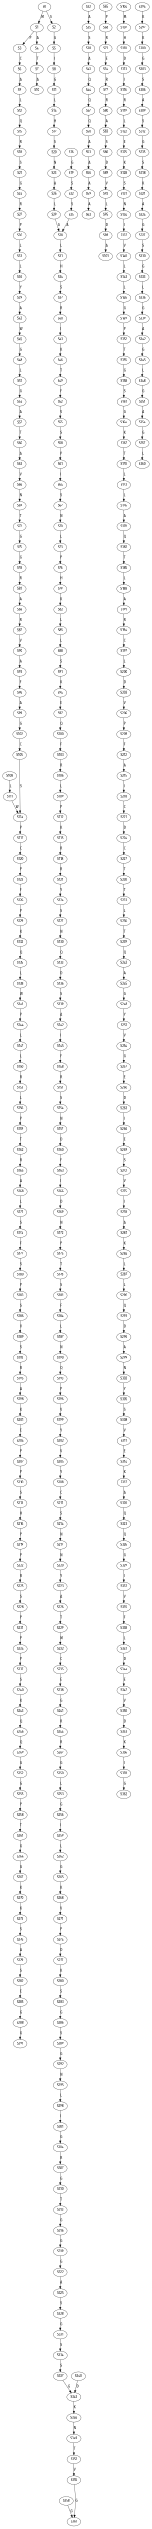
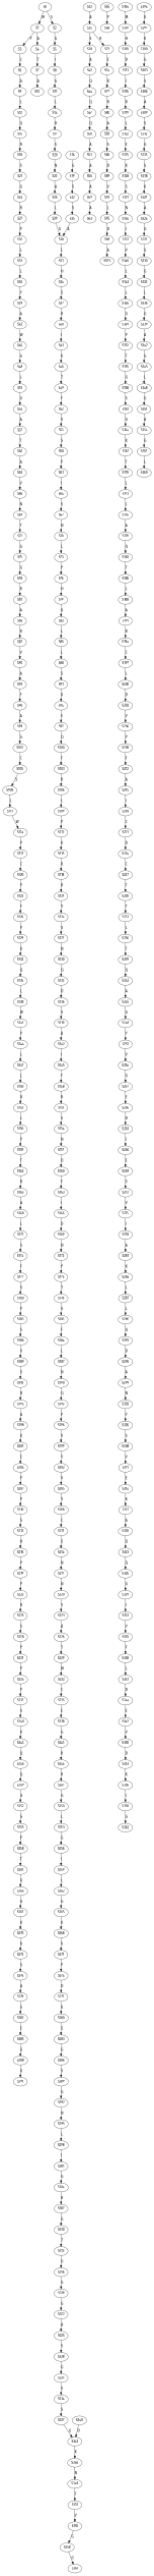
  strict digraph {
    fontname="Fira Sans"
    node [fontname="Fira Sans"]
    edge [fontname="Fira Sans"]
    S0
    S1
    S2
    S3
    S4
    S5
    S6
    S7
    S8
    S9
    S10
    S11
    S12
    S14
    S15
    S17
    S18
    S16
    S19
    S20
    S21
    S22
    S23
    S24
    S25
    S26
    S27
    S28
    S29
    S30
    S31
    S33
    S34
    S32
    S35
    S36
    S37
    S38
    S39
    S40
    S41
    S42
    S43
    S44
    S45
    S46
    S47
    S48
    S49
    S50
    S51
    S52
    S53
    S54
    S55
    S56
    S57
    S58
    S59
    S60
    S61
    S62
    S63
    S64
    S66
    S67
    S65
    S68
    S69
    S70
    S71
    S72
    S73
    S74
    S75
    S76
    S77
    S78
    S79
    S80
    S81
    S82
    S83
    S84
    S85
    S86
    S87
    S88
    S89
    S90
    S91
    S92
    S93
    S94
    S95
    S96
    S97
    S98
    S99
    S100
    S101
    S102
    S103
    S105
    S106
    S104
    S107
    S108
    S109
    S110
    S111
    S112
    S113
    S114
    S115
    S116
    S117
    S118
    S119
    S120
    S121
    S122
    S123
    S124
    S125
    S126
    S127
    S128
    S129
    S130
    S131
    S132
    S133
    S134
    S135
    S136
    S137
    S138
    S139
    S140
    S141
    S142
    S143
    S144
    S145
    S146
    S147
    S148
    S149
    S150
    S151
    S152
    S153
    S154
    S155
    S156
    S157
    S158
    S159
    S160
    S161
    S162
    S163
    S164
    S165
    S166
    S167
    S168
    S169
    S170
    S171
    S172
    S173
    S174
    S175
    S176
    S177
    S178
    S179
    S180
    S181
    S182
    S183
    S184
    S185
    S186
    S187
    S188
    S189
    S190
    S191
    S192
    S193
    S194
    S195
    S196
    S197
    S198
    S199
    S200
    S201
    S202
    S203
    S204
    S205
    S206
    S207
    S208
    S209
    S210
    S211
    S212
    S213
    S214
    S215
    S216
    S217
    S218
    S219
    S220
    S221
    S222
    S223
    S224
    S225
    S226
    S227
    S228
    S229
    S230
    S231
    S232
    S233
    S234
    S235
    S236
    S237
    S238
    S239
    S240
    S241
    S242
    S243
    S244
    S245
    S246
    S247
    S248
    S249
    S250
    S251
    S252
    S253
    S254
    S255
    S256
    S257
    S258
    S259
    S260
    S261
    S262
    S263
    S264
    S265
    S266
    S267
    S268
    S269
    S270
    S271
    S272
    S273
    S274
    S275
    S276
    S277
    S278
    S279
    S280
    S281
    S282
    S283
    S284
    S285
    S286
    S287
    S288
    S289
    S290
    S291
    S292
    S293
    S295
    S296
    S294
    S297
    S298
    S299
    S300
    S301
    S302
    S303
    S304
    S305
    S306
    S307
    S308
    S309
    S310
    S311
    S312
    S313
    S314
    S315
    S316
    S317
    S318
    S319
    S320
    S321
    S322
    S323
    S324
    S325
    S326
    S327
    S328
    S329
    S330
    S331
    S332
    S333
    S334
    S335
    S336
    S337
    S338
    S339
    S343
    S341
    S342
    S340
    S344
    S345
    S346
    S347
    S348
    S349
    S350
    S351
    S352
    S353
    S354
    S355
    S356
    S357
    S358
    S359
    S360
    S361
    S362
    S0 -> S1 [label=M]
    S0 -> S2 [label=S]
    S1 -> S3 [label=P]
    S1 -> S4 [label=A]
    S2 -> S5 [label=G]
    S3 -> S6 [label=C]
    S4 -> S7 [label=T]
    S5 -> S8 [label=I]
    S6 -> S9 [label=A]
    S7 -> S10 [label=A]
    S8 -> S11 [label=G]
    S9 -> S12 [label=L]
    S11 -> S14 [label=L]
    S12 -> S15 [label=Q]
    S14 -> S17 [label=H]
    S15 -> S18 [label=R]
    S17 -> S20 [label=S]
    S18 -> S21 [label=S]
    S16 -> S19 [label=G]
    S19 -> S22 [label=S]
    S20 -> S23 [label=N]
    S21 -> S24 [label=G]
    S22 -> S25 [label=S]
    S23 -> S26 [label=A]
    S24 -> S27 [label=R]
    S25 -> S28 [label=A]
    S26 -> S29 [label=L]
    S27 -> S30 [label=P]
    S28 -> S31 [label=L]
    S29 -> S28 [label=G]
    S30 -> S33 [label=L]
    S31 -> S34 [label=H]
    S33 -> S36 [label=L]
    S34 -> S37 [label=S]
    S32 -> S35 [label=A]
    S35 -> S38 [label=S]
    S36 -> S39 [label=Y]
    S37 -> S40 [label=R]
    S38 -> S41 [label=A]
    S39 -> S42 [label=A]
    S40 -> S43 [label=I]
    S41 -> S44 [label=Q]
    S42 -> S45 [label=W]
    S43 -> S46 [label=K]
    S44 -> S47 [label=Q]
    S45 -> S48 [label=G]
    S46 -> S49 [label=T]
    S47 -> S50 [label=Q]
    S48 -> S51 [label=L]
    S49 -> S52 [label=F]
    S50 -> S53 [label=A]
    S51 -> S54 [label=G]
    S52 -> S55 [label=V]
    S53 -> S56 [label=A]
    S54 -> S57 [label=A]
    S55 -> S58 [label=S]
    S56 -> S59 [label=A]
    S57 -> S60 [label=T]
    S58 -> S61 [label=P]
    S59 -> S62 [label=A]
    S60 -> S63 [label=A]
    S61 -> S64 [label=I]
    S63 -> S66 [label=V]
    S64 -> S67 [label=S]
    S66 -> S69 [label=N]
    S67 -> S70 [label=N]
    S65 -> S68 [label=P]
-   S68 -> S71 [label=R]
+   S35 -> S71 [label=R]
    S69 -> S72 [label=T]
    S70 -> S73 [label=L]
    S71 -> S74 [label=E]
    S72 -> S75 [label=G]
    S73 -> S76 [label=P]
    S74 -> S77 [label=R]
    S75 -> S78 [label=G]
    S76 -> S79 [label=H]
    S77 -> S80 [label=R]
    S78 -> S81 [label=R]
    S79 -> S82 [label=K]
    S80 -> S83 [label=A]
    S81 -> S84 [label=A]
    S82 -> S85 [label=L]
    S83 -> S86 [label=S]
    S84 -> S87 [label=R]
    S85 -> S88 [label=L]
    S86 -> S89 [label=D]
    S87 -> S90 [label=V]
    S88 -> S91 [label=S]
    S89 -> S92 [label=V]
    S90 -> S93 [label=A]
    S91 -> S94 [label=K]
    S92 -> S95 [label=L]
    S93 -> S96 [label=F]
    S94 -> S97 [label=E]
    S95 -> S98 [label=D]
    S96 -> S99 [label=A]
    S97 -> S100 [label=Q]
    S98 -> S101 [label=A]
    S99 -> S102 [label=G]
    S100 -> S103 [label=F]
    S102 -> S105 [label=C]
    S103 -> S106 [label=R]
-   S105 -> S114 [label=S]
+   S105 -> S108 [label=S]
    S106 -> S109 [label=L]
    S104 -> S107 [label=M]
    S107 -> S110 [label=H]
    S108 -> S111 [label=L]
    S109 -> S112 [label=P]
    S110 -> S113 [label=D]
    S111 -> S114 [label=W]
    S112 -> S115 [label=K]
    S113 -> S116 [label=I]
    S114 -> S117 [label=P]
    S115 -> S118 [label=R]
    S116 -> S119 [label=R]
    S117 -> S120 [label=C]
    S118 -> S121 [label=R]
    S119 -> S122 [label=L]
    S120 -> S123 [label=P]
    S121 -> S124 [label=Y]
    S122 -> S125 [label=E]
    S123 -> S126 [label=F]
    S124 -> S127 [label=S]
    S125 -> S128 [label=K]
    S126 -> S129 [label=P]
    S127 -> S130 [label=N]
    S128 -> S131 [label=S]
    S129 -> S132 [label=K]
    S130 -> S133 [label=Q]
    S131 -> S134 [label=N]
    S132 -> S135 [label=Q]
    S133 -> S136 [label=D]
    S134 -> S137 [label=I]
    S135 -> S138 [label=L]
    S136 -> S139 [label=S]
    S137 -> S140 [label=V]
    S138 -> S141 [label=W]
    S139 -> S142 [label=A]
    S140 -> S143 [label=L]
    S141 -> S144 [label=P]
    S142 -> S145 [label=I]
    S143 -> S146 [label=L]
    S144 -> S147 [label=L]
    S145 -> S148 [label=F]
    S146 -> S149 [label=G]
    S147 -> S150 [label=L]
    S148 -> S151 [label=R]
    S149 -> S152 [label=P]
    S150 -> S153 [label=R]
    S151 -> S154 [label=S]
    S152 -> S155 [label=T]
    S153 -> S156 [label=L]
    S154 -> S157 [label=N]
    S155 -> S158 [label=G]
    S156 -> S159 [label=P]
    S157 -> S160 [label=D]
    S158 -> S161 [label=S]
    S159 -> S162 [label=T]
    S160 -> S163 [label=F]
    S161 -> S164 [label=G]
    S162 -> S165 [label=R]
    S163 -> S166 [label=I]
    S164 -> S167 [label=K]
    S165 -> S168 [label=A]
    S166 -> S169 [label=D]
    S167 -> S170 [label=T]
    S168 -> S171 [label=L]
    S169 -> S172 [label=N]
    S170 -> S173 [label=L]
    S171 -> S174 [label=S]
    S172 -> S175 [label=P]
    S173 -> S176 [label=L]
    S174 -> S177 [label=F]
    S175 -> S178 [label=T]
    S176 -> S179 [label=A]
    S177 -> S180 [label=S]
    S178 -> S181 [label=S]
    S179 -> S182 [label=Q]
    S180 -> S183 [label=P]
    S181 -> S184 [label=F]
    S182 -> S185 [label=T]
    S183 -> S186 [label=S]
    S184 -> S187 [label=L]
    S185 -> S188 [label=L]
    S186 -> S189 [label=V]
    S187 -> S190 [label=N]
    S188 -> S191 [label=A]
    S189 -> S192 [label=S]
    S190 -> S193 [label=Q]
    S191 -> S194 [label=R]
    S192 -> S195 [label=R]
    S193 -> S196 [label=P]
    S194 -> S197 [label=C]
    S195 -> S198 [label=A]
    S196 -> S199 [label=V]
    S197 -> S200 [label=L]
    S198 -> S201 [label=K]
    S199 -> S202 [label=Y]
    S200 -> S203 [label=D]
    S201 -> S204 [label=E]
    S202 -> S205 [label=V]
    S203 -> S206 [label=V]
    S204 -> S207 [label=P]
    S205 -> S208 [label=Y]
    S206 -> S209 [label=P]
    S207 -> S210 [label=P]
    S208 -> S211 [label=C]
    S209 -> S212 [label=F]
    S210 -> S213 [label=S]
    S211 -> S214 [label=S]
    S212 -> S215 [label=A]
    S213 -> S216 [label=H]
    S214 -> S217 [label=N]
    S215 -> S218 [label=I]
    S216 -> S219 [label=P]
    S217 -> S220 [label=N]
    S218 -> S221 [label=C]
    S219 -> S222 [label=P]
    S220 -> S223 [label=Y]
    S221 -> S224 [label=D]
    S222 -> S225 [label=R]
    S223 -> S226 [label=A]
    S224 -> S227 [label=C]
    S225 -> S228 [label=S]
    S226 -> S229 [label=T]
    S227 -> S230 [label=T]
    S228 -> S231 [label=P]
    S229 -> S232 [label=M]
    S230 -> S233 [label=T]
    S231 -> S234 [label=P]
    S232 -> S235 [label=C]
    S233 -> S236 [label=L]
    S234 -> S237 [label=P]
    S235 -> S238 [label=E]
    S236 -> S239 [label=T]
    S237 -> S240 [label=S]
    S238 -> S241 [label=G]
    S239 -> S242 [label=Q]
    S240 -> S243 [label=K]
    S241 -> S244 [label=R]
    S242 -> S245 [label=A]
    S243 -> S246 [label=Q]
    S244 -> S247 [label=R]
    S245 -> S248 [label=G]
    S246 -> S249 [label=Q]
    S247 -> S250 [label=G]
    S248 -> S251 [label=Y]
    S249 -> S252 [label=G]
    S250 -> S253 [label=L]
    S251 -> S254 [label=V]
    S252 -> S255 [label=G]
    S253 -> S256 [label=G]
    S254 -> S257 [label=G]
    S255 -> S258 [label=P]
    S256 -> S259 [label=I]
    S257 -> S260 [label=E]
    S258 -> S261 [label=T]
    S259 -> S262 [label=L]
    S260 -> S263 [label=D]
    S261 -> S264 [label=G]
    S262 -> S265 [label=G]
    S263 -> S266 [label=I]
    S264 -> S267 [label=G]
    S265 -> S268 [label=K]
    S266 -> S269 [label=E]
    S267 -> S270 [label=K]
    S268 -> S271 [label=V]
    S269 -> S272 [label=S]
    S270 -> S273 [label=K]
    S271 -> S274 [label=P]
    S272 -> S275 [label=V]
    S273 -> S276 [label=S]
    S274 -> S277 [label=D]
    S275 -> S278 [label=I]
    S276 -> S279 [label=A]
    S277 -> S280 [label=K]
    S278 -> S281 [label=A]
    S279 -> S282 [label=S]
    S280 -> S283 [label=S]
    S281 -> S284 [label=K]
    S282 -> S285 [label=E]
    S283 -> S286 [label=G]
    S284 -> S287 [label=L]
    S285 -> S288 [label=G]
    S286 -> S289 [label=S]
    S287 -> S290 [label=L]
    S288 -> S291 [label=G]
    S289 -> S292 [label=G]
    S290 -> S293 [label=Q]
    S292 -> S295 [label=N]
    S293 -> S296 [label=D]
    S295 -> S298 [label=L]
    S296 -> S299 [label=A]
    S294 -> S297 [label=K]
    S297 -> S300 [label=K]
    S298 -> S301 [label=I]
    S299 -> S302 [label=N]
    S300 -> S303 [label=G]
    S301 -> S304 [label=G]
    S302 -> S305 [label=Y]
    S303 -> S306 [label=S]
    S304 -> S307 [label=R]
    S305 -> S308 [label=S]
    S306 -> S309 [label=A]
    S307 -> S310 [label=G]
    S308 -> S311 [label=V]
    S309 -> S312 [label=S]
    S310 -> S313 [label=T]
    S311 -> S314 [label=E]
    S312 -> S315 [label=G]
    S313 -> S316 [label=G]
    S314 -> S317 [label=K]
    S315 -> S318 [label=S]
    S316 -> S319 [label=G]
    S317 -> S320 [label=A]
    S318 -> S321 [label=K]
    S319 -> S322 [label=G]
    S320 -> S323 [label=Q]
    S321 -> S324 [label=A]
    S322 -> S325 [label=A]
    S323 -> S326 [label=Q]
    S324 -> S327 [label=G]
    S325 -> S328 [label=S]
    S326 -> S329 [label=G]
    S327 -> S330 [label=S]
    S328 -> S331 [label=G]
    S329 -> S332 [label=I]
    S330 -> S333 [label=G]
    S331 -> S334 [label=S]
    S332 -> S335 [label=V]
    S333 -> S336 [label=L]
    S334 -> S337 [label=S]
    S335 -> S338 [label=F]
    S336 -> S339 [label=G]
    S337 -> S343 [label=G]
    S338 -> S341 [label=L]
    S339 -> S342 [label=A]
    S343 -> S346 [label=K]
    S341 -> S344 [label=D]
    S342 -> S345 [label=G]
    S340 -> S343 [label=D]
    S344 -> S347 [label=E]
    S345 -> S348 [label=L]
    S346 -> S349 [label=N]
    S347 -> S350 [label=V]
    S348 -> S351 [label=G]
    S349 -> S352 [label=T]
    S350 -> S353 [label=D]
    S351 -> S354 [label=A]
    S352 -> S355 [label=V]
    S353 -> S356 [label=K]
    S354 -> S357 [label=G]
-   S355 -> S361 [label=G]
+   S355 -> S358 [label=G]
    S356 -> S359 [label=I]
    S357 -> S360 [label=L]
    S358 -> S361 [label=G]
    S359 -> S362 [label=G]
  }
